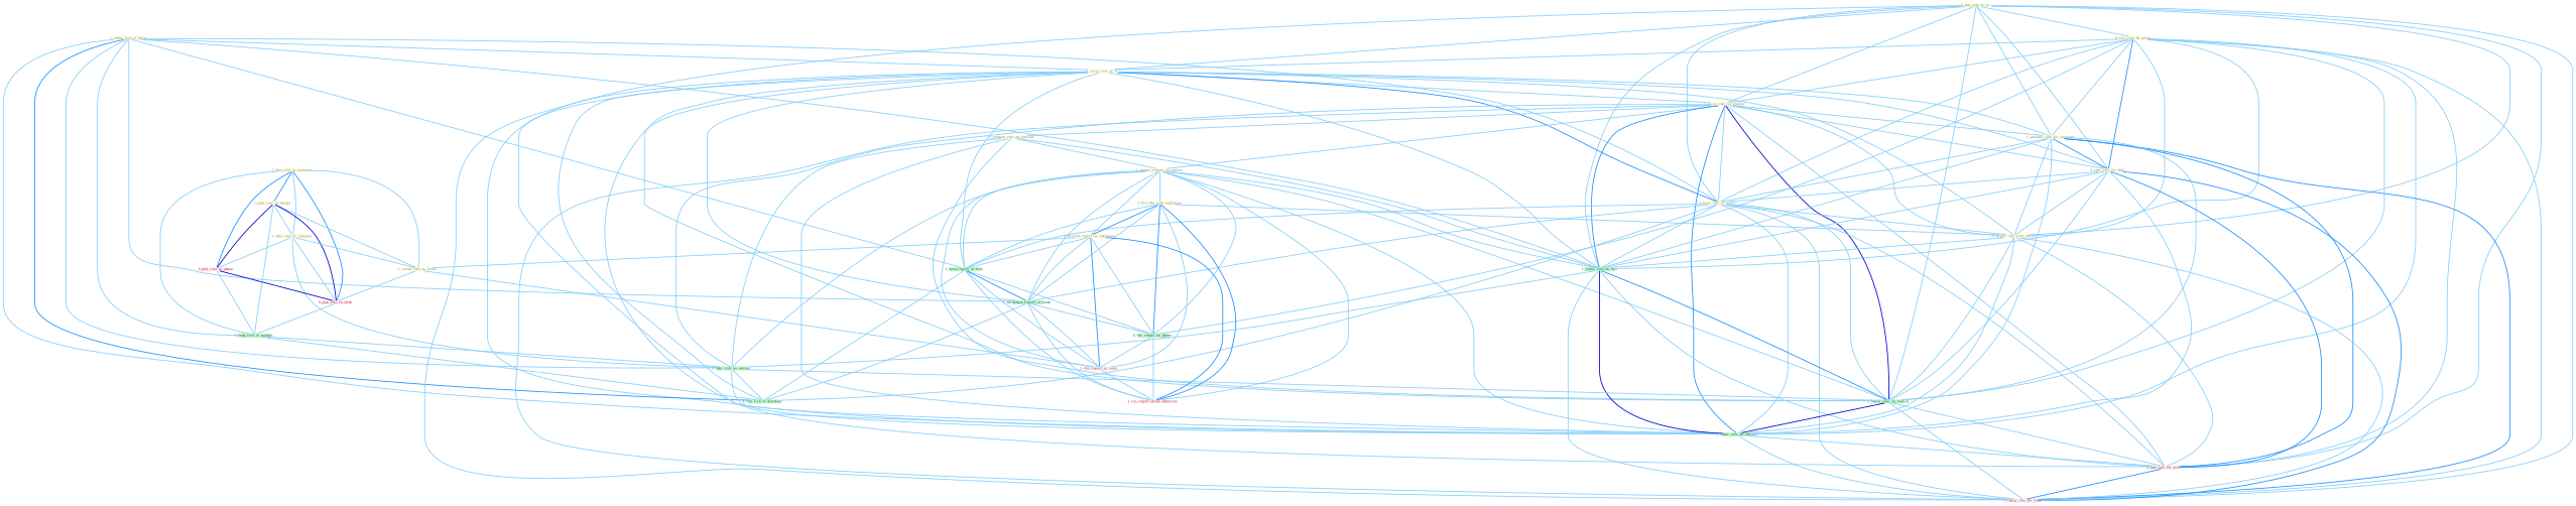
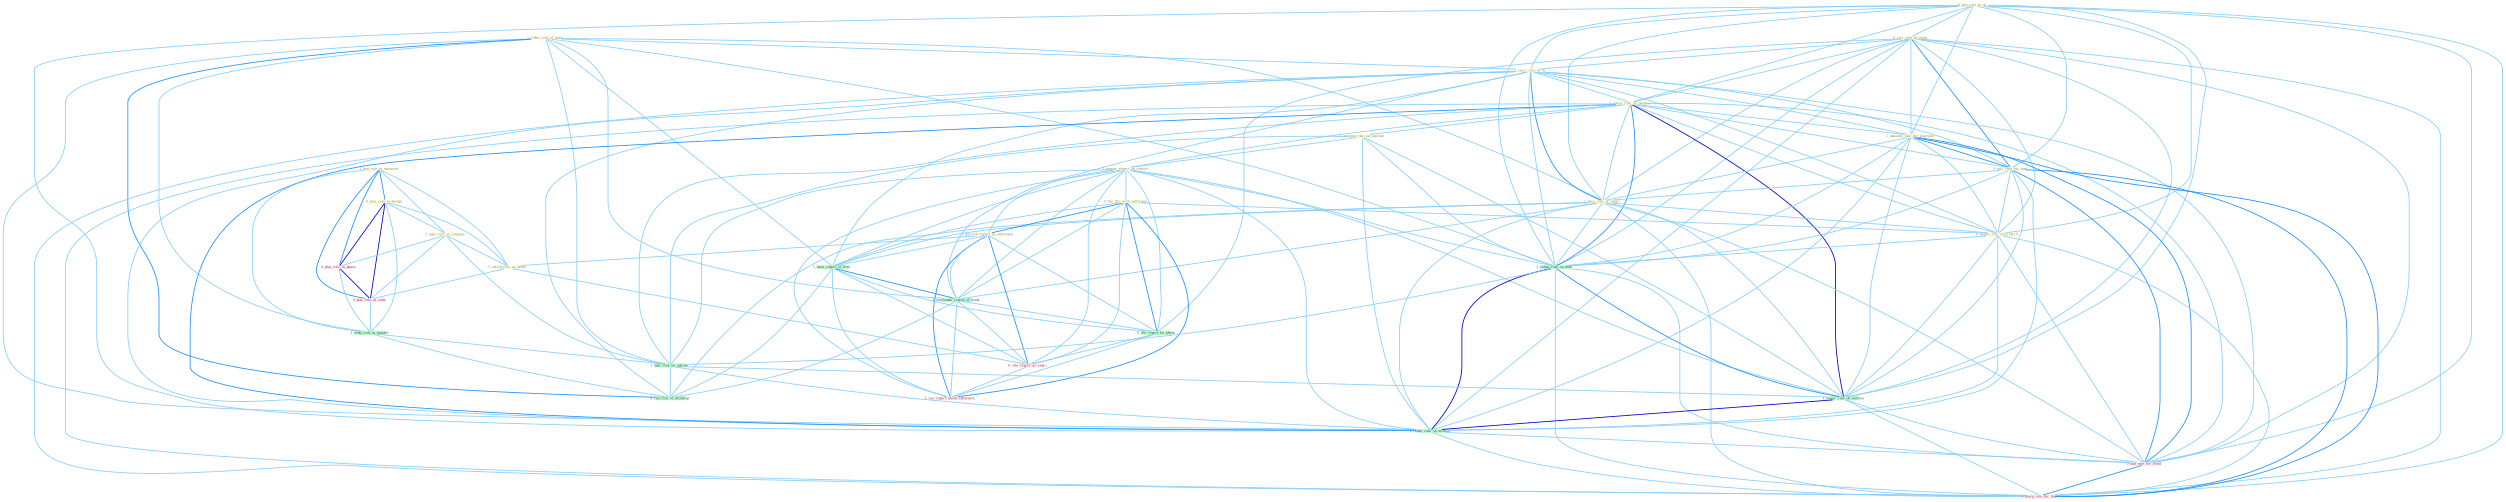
  graph {
    node [color="#ffffe0" fixedsize=true fontcolor="#8b7d6b" fontsize=4 shape=polygon style=filled]
    edge [color="#87cefa" w=1]
    "0_peg_rate_to_us " [height=.06 width=.5]
    "0_rais_rate_by_point " [height=.06 width=.5]
    "1_reduc_risk_of_have " [height=.06 width=.5]
    "1_carri_rate_of_% " [height=.06 width=.5]
    "1_lower_rate_on_number " [height=.06 width=.5]
    "1_postpon_rule_on_lawsuit " [height=.06 width=.5]
    "1_announc_rate_for_yearnum " [height=.06 width=.5]
    "1_prepar_report_on_contact " [height=.06 width=.5]
    "1_ban_role_in_assassin " [height=.06 width=.5]
    "0_rais_rate_for_busi " [height=.06 width=.5]
    "1_have_rate_of_injuri " [height=.06 width=.5]
    n12 [height=.06 label="0_file_file_with_entitynam" width=.5]
    "0_describ_report_as_entitynam " [height=.06 width=.5]
    "0_plai_role_in_design " [height=.06 width=.5]
    "1_take_role_at_compani " [height=.06 width=.5]
    "1_relish_role_as_home " [height=.06 width=.5]
    "0_negoti_rate_with_thrift " [height=.06 width=.5]
    "0_plai_role_in_phase " [color="#fff0f5" fontcolor="#b22222" height=.06 width=.5]
    "0_plai_role_in_slide " [color="#fff0f5" fontcolor="#b22222" height=.06 width=.5]
    "0_cite_report_as_sourc " [color="#fff0f5" fontcolor="#b22222" height=.06 width=.5]
    "0_had_rate_for_yield " [color="#fff0f5" fontcolor="#b22222" height=.06 width=.5]
    "0_charg_rate_for_time " [color="#fff0f5" fontcolor="#b22222" height=.06 width=.5]
    "1_ran_report_about_entitynam " [color="#fff0f5" fontcolor="#b22222" height=.06 width=.5]
-   "1_reduc_rate_on_debt " [color="#BDFCC9" fontcolor="#2f4f4f" height=.06 width=.5 label="1_reduc_rate_on_ran"]
+   "1_reduc_rate_on_debt " [color="#BDFCC9" fontcolor="#2f4f4f" height=.06 width=.5]
    "1_lower_rate_on_million " [color="#BDFCC9" fontcolor="#2f4f4f" height=.06 width=.5]
    "1_reduc_rate_on_million " [color="#BDFCC9" fontcolor="#2f4f4f" height=.06 width=.5]
    "0_file_report_by_phone " [color="#BDFCC9" fontcolor="#2f4f4f" height=.06 width=.5]
    "1_been_report_of_firm " [color="#BDFCC9" fontcolor="#2f4f4f" height=.06 width=.5]
    "1_entitynam_report_of_trade " [color="#BDFCC9" fontcolor="#2f4f4f" height=.06 width=.5]
    "1_hedg_risk_in_market " [color="#BDFCC9" fontcolor="#2f4f4f" height=.06 width=.5]
    "1_take_risk_on_outcom " [color="#BDFCC9" fontcolor="#2f4f4f" height=.06 width=.5]
-   "1_run_risk_of_disintegr " [color="#BDFCC9" fontcolor="#2f4f4f" height=.06 width=.5]
+   "1_run_risk_of_disintegr " [color="#BDFCC9" fontcolor="#2f4f4f" height=.06 width=.5 label="9_run_risk_of_disintegr"]
    subgraph sub_1 {
      "0_peg_rate_to_us "
      "0_rais_rate_by_point "
      "1_reduc_risk_of_have "
      "1_carri_rate_of_% "
      "1_lower_rate_on_number "
      "1_postpon_rule_on_lawsuit "
      "1_announc_rate_for_yearnum "
      "1_prepar_report_on_contact "
      "1_ban_role_in_assassin "
      "0_rais_rate_for_busi "
      "1_have_rate_of_injuri "
      n12
      "0_describ_report_as_entitynam "
      "0_plai_role_in_design "
      "1_take_role_at_compani "
      "1_relish_role_as_home "
      "0_negoti_rate_with_thrift "
    }
    subgraph sub_2 {
      "0_plai_role_in_phase "
      "0_plai_role_in_slide "
      "0_cite_report_as_sourc "
      "0_had_rate_for_yield "
      "0_charg_rate_for_time "
      "1_ran_report_about_entitynam "
    }
    "0_peg_rate_to_us " -- "0_rais_rate_by_point "
    "0_peg_rate_to_us " -- "1_carri_rate_of_% "
    "0_peg_rate_to_us " -- "1_lower_rate_on_number "
    "0_peg_rate_to_us " -- "1_announc_rate_for_yearnum "
    "0_peg_rate_to_us " -- "0_rais_rate_for_busi "
    "0_peg_rate_to_us " -- "1_have_rate_of_injuri "
    "0_peg_rate_to_us " -- "0_negoti_rate_with_thrift "
    "0_peg_rate_to_us " -- "0_had_rate_for_yield "
    "0_peg_rate_to_us " -- "0_charg_rate_for_time "
    "0_peg_rate_to_us " -- "1_reduc_rate_on_debt "
    "0_peg_rate_to_us " -- "1_lower_rate_on_million "
    "0_peg_rate_to_us " -- "1_reduc_rate_on_million "
    "0_rais_rate_by_point " -- "1_carri_rate_of_% "
    "0_rais_rate_by_point " -- "1_lower_rate_on_number "
    "0_rais_rate_by_point " -- "1_announc_rate_for_yearnum "
    "0_rais_rate_by_point " -- "0_rais_rate_for_busi " [color="#1e90ff" w=2]
    "0_rais_rate_by_point " -- "1_have_rate_of_injuri "
    "0_rais_rate_by_point " -- "0_negoti_rate_with_thrift "
    "0_rais_rate_by_point " -- "0_had_rate_for_yield "
    "0_rais_rate_by_point " -- "0_charg_rate_for_time "
    "0_rais_rate_by_point " -- "1_reduc_rate_on_debt "
    "0_rais_rate_by_point " -- "1_lower_rate_on_million "
    "0_rais_rate_by_point " -- "1_reduc_rate_on_million "
    "0_rais_rate_by_point " -- "0_file_report_by_phone "
    "1_reduc_risk_of_have " -- "1_carri_rate_of_% "
    "1_reduc_risk_of_have " -- "1_have_rate_of_injuri "
    "1_reduc_risk_of_have " -- "1_reduc_rate_on_debt "
    "1_reduc_risk_of_have " -- "1_reduc_rate_on_million "
    "1_reduc_risk_of_have " -- "1_been_report_of_firm "
    "1_reduc_risk_of_have " -- "1_entitynam_report_of_trade "
    "1_reduc_risk_of_have " -- "1_hedg_risk_in_market "
    "1_reduc_risk_of_have " -- "1_take_risk_on_outcom "
    "1_reduc_risk_of_have " -- "1_run_risk_of_disintegr " [color="#1e90ff" w=2]
    "1_carri_rate_of_% " -- "1_lower_rate_on_number "
    "1_carri_rate_of_% " -- "1_announc_rate_for_yearnum "
    "1_carri_rate_of_% " -- "0_rais_rate_for_busi "
    "1_carri_rate_of_% " -- "1_have_rate_of_injuri " [color="#1e90ff" w=2]
    "1_carri_rate_of_% " -- "0_negoti_rate_with_thrift "
    "1_carri_rate_of_% " -- "0_had_rate_for_yield "
    "1_carri_rate_of_% " -- "0_charg_rate_for_time "
    "1_carri_rate_of_% " -- "1_reduc_rate_on_debt "
-   "1_carri_rate_of_% " -- "1_lower_rate_on_million "
    "1_carri_rate_of_% " -- "1_reduc_rate_on_million "
    "1_carri_rate_of_% " -- "1_been_report_of_firm "
    "1_carri_rate_of_% " -- "1_entitynam_report_of_trade "
    "1_carri_rate_of_% " -- "1_run_risk_of_disintegr "
    "1_lower_rate_on_number " -- "1_postpon_rule_on_lawsuit "
    "1_lower_rate_on_number " -- "1_announc_rate_for_yearnum "
    "1_lower_rate_on_number " -- "1_prepar_report_on_contact "
    "1_lower_rate_on_number " -- "0_rais_rate_for_busi "
    "1_lower_rate_on_number " -- "1_have_rate_of_injuri "
    "1_lower_rate_on_number " -- "0_negoti_rate_with_thrift "
    "1_lower_rate_on_number " -- "0_had_rate_for_yield "
    "1_lower_rate_on_number " -- "0_charg_rate_for_time "
    "1_lower_rate_on_number " -- "1_reduc_rate_on_debt " [color="#1e90ff" w=2]
    "1_lower_rate_on_number " -- "1_lower_rate_on_million " [color="#0000cd" w=3]
    "1_lower_rate_on_number " -- "1_reduc_rate_on_million " [color="#1e90ff" w=2]
    "1_lower_rate_on_number " -- "1_take_risk_on_outcom "
    "1_postpon_rule_on_lawsuit " -- "1_prepar_report_on_contact "
    "1_postpon_rule_on_lawsuit " -- "1_reduc_rate_on_debt "
    "1_postpon_rule_on_lawsuit " -- "1_lower_rate_on_million "
    "1_postpon_rule_on_lawsuit " -- "1_reduc_rate_on_million "
    "1_postpon_rule_on_lawsuit " -- "1_take_risk_on_outcom "
    "1_announc_rate_for_yearnum " -- "0_rais_rate_for_busi " [color="#1e90ff" w=2]
    "1_announc_rate_for_yearnum " -- "1_have_rate_of_injuri "
    "1_announc_rate_for_yearnum " -- "0_negoti_rate_with_thrift "
    "1_announc_rate_for_yearnum " -- "0_had_rate_for_yield " [color="#1e90ff" w=2]
    "1_announc_rate_for_yearnum " -- "0_charg_rate_for_time " [color="#1e90ff" w=2]
    "1_announc_rate_for_yearnum " -- "1_reduc_rate_on_debt "
    "1_announc_rate_for_yearnum " -- "1_lower_rate_on_million "
    "1_announc_rate_for_yearnum " -- "1_reduc_rate_on_million "
    "1_prepar_report_on_contact " -- n12
    "1_prepar_report_on_contact " -- "0_describ_report_as_entitynam "
    "1_prepar_report_on_contact " -- "0_cite_report_as_sourc "
    "1_prepar_report_on_contact " -- "1_ran_report_about_entitynam "
    "1_prepar_report_on_contact " -- "1_reduc_rate_on_debt "
    "1_prepar_report_on_contact " -- "1_lower_rate_on_million "
    "1_prepar_report_on_contact " -- "1_reduc_rate_on_million "
    "1_prepar_report_on_contact " -- "0_file_report_by_phone "
    "1_prepar_report_on_contact " -- "1_been_report_of_firm "
    "1_prepar_report_on_contact " -- "1_entitynam_report_of_trade "
    "1_prepar_report_on_contact " -- "1_take_risk_on_outcom "
    "1_ban_role_in_assassin " -- "0_plai_role_in_design " [color="#1e90ff" w=2]
    "1_ban_role_in_assassin " -- "1_take_role_at_compani "
    "1_ban_role_in_assassin " -- "1_relish_role_as_home "
    "1_ban_role_in_assassin " -- "0_plai_role_in_phase " [color="#1e90ff" w=2]
    "1_ban_role_in_assassin " -- "0_plai_role_in_slide " [color="#1e90ff" w=2]
    "1_ban_role_in_assassin " -- "1_hedg_risk_in_market "
    "0_rais_rate_for_busi " -- "1_have_rate_of_injuri "
    "0_rais_rate_for_busi " -- "0_negoti_rate_with_thrift "
    "0_rais_rate_for_busi " -- "0_had_rate_for_yield " [color="#1e90ff" w=2]
    "0_rais_rate_for_busi " -- "0_charg_rate_for_time " [color="#1e90ff" w=2]
    "0_rais_rate_for_busi " -- "1_reduc_rate_on_debt "
    "0_rais_rate_for_busi " -- "1_lower_rate_on_million "
    "0_rais_rate_for_busi " -- "1_reduc_rate_on_million "
    "1_have_rate_of_injuri " -- "0_negoti_rate_with_thrift "
    "1_have_rate_of_injuri " -- "0_had_rate_for_yield "
    "1_have_rate_of_injuri " -- "0_charg_rate_for_time "
    "1_have_rate_of_injuri " -- "1_reduc_rate_on_debt "
    "1_have_rate_of_injuri " -- "1_lower_rate_on_million "
    "1_have_rate_of_injuri " -- "1_reduc_rate_on_million "
    "1_have_rate_of_injuri " -- "1_been_report_of_firm "
    "1_have_rate_of_injuri " -- "1_entitynam_report_of_trade "
    "1_have_rate_of_injuri " -- "1_run_risk_of_disintegr "
    n12 -- "0_describ_report_as_entitynam " [color="#1e90ff" w=2]
    n12 -- "0_negoti_rate_with_thrift "
    n12 -- "0_cite_report_as_sourc "
    n12 -- "1_ran_report_about_entitynam " [color="#1e90ff" w=2]
    n12 -- "0_file_report_by_phone " [color="#1e90ff" w=2]
    n12 -- "1_been_report_of_firm "
    n12 -- "1_entitynam_report_of_trade "
    "0_describ_report_as_entitynam " -- "1_relish_role_as_home "
    "0_describ_report_as_entitynam " -- "0_cite_report_as_sourc " [color="#1e90ff" w=2]
    "0_describ_report_as_entitynam " -- "1_ran_report_about_entitynam " [color="#1e90ff" w=2]
    "0_describ_report_as_entitynam " -- "0_file_report_by_phone "
    "0_describ_report_as_entitynam " -- "1_been_report_of_firm "
    "0_describ_report_as_entitynam " -- "1_entitynam_report_of_trade "
    "0_plai_role_in_design " -- "1_take_role_at_compani "
    "0_plai_role_in_design " -- "1_relish_role_as_home "
    "0_plai_role_in_design " -- "0_plai_role_in_phase " [color="#0000cd" w=3]
    "0_plai_role_in_design " -- "0_plai_role_in_slide " [color="#0000cd" w=3]
    "0_plai_role_in_design " -- "1_hedg_risk_in_market "
    "1_take_role_at_compani " -- "1_relish_role_as_home "
    "1_take_role_at_compani " -- "0_plai_role_in_phase "
    "1_take_role_at_compani " -- "0_plai_role_in_slide "
    "1_take_role_at_compani " -- "1_take_risk_on_outcom "
    "1_relish_role_as_home " -- "0_plai_role_in_slide "
    "1_relish_role_as_home " -- "0_cite_report_as_sourc "
    "0_negoti_rate_with_thrift " -- "0_had_rate_for_yield "
    "0_negoti_rate_with_thrift " -- "0_charg_rate_for_time "
    "0_negoti_rate_with_thrift " -- "1_reduc_rate_on_debt "
    "0_negoti_rate_with_thrift " -- "1_lower_rate_on_million "
    "0_negoti_rate_with_thrift " -- "1_reduc_rate_on_million "
    "0_plai_role_in_phase " -- "0_plai_role_in_slide " [color="#0000cd" w=3]
    "0_plai_role_in_phase " -- "1_hedg_risk_in_market "
    "0_plai_role_in_slide " -- "1_hedg_risk_in_market "
    "0_cite_report_as_sourc " -- "1_ran_report_about_entitynam "
    "0_had_rate_for_yield " -- "0_charg_rate_for_time " [color="#1e90ff" w=2]
    "1_reduc_rate_on_debt " -- "0_had_rate_for_yield "
    "1_reduc_rate_on_debt " -- "0_charg_rate_for_time "
    "1_reduc_rate_on_debt " -- "1_lower_rate_on_million " [color="#1e90ff" w=2]
    "1_reduc_rate_on_debt " -- "1_reduc_rate_on_million " [color="#0000cd" w=3]
    "1_reduc_rate_on_debt " -- "1_take_risk_on_outcom "
    "1_lower_rate_on_million " -- "0_had_rate_for_yield "
    "1_lower_rate_on_million " -- "0_charg_rate_for_time "
    "1_lower_rate_on_million " -- "1_reduc_rate_on_million " [color="#0000cd" w=3]
    "1_reduc_rate_on_million " -- "0_had_rate_for_yield "
    "1_reduc_rate_on_million " -- "0_charg_rate_for_time "
    "0_file_report_by_phone " -- "0_cite_report_as_sourc "
    "0_file_report_by_phone " -- "1_ran_report_about_entitynam "
    "1_been_report_of_firm " -- "0_cite_report_as_sourc "
    "1_been_report_of_firm " -- "1_ran_report_about_entitynam "
    "1_been_report_of_firm " -- "0_file_report_by_phone "
    "1_been_report_of_firm " -- "1_entitynam_report_of_trade " [color="#1e90ff" w=2]
    "1_been_report_of_firm " -- "1_run_risk_of_disintegr "
    "1_entitynam_report_of_trade " -- "0_cite_report_as_sourc "
    "1_entitynam_report_of_trade " -- "1_ran_report_about_entitynam "
    "1_entitynam_report_of_trade " -- "0_file_report_by_phone "
    "1_entitynam_report_of_trade " -- "1_run_risk_of_disintegr "
    "1_hedg_risk_in_market " -- "1_take_risk_on_outcom "
    "1_hedg_risk_in_market " -- "1_run_risk_of_disintegr "
    "1_take_risk_on_outcom " -- "1_lower_rate_on_million "
    "1_take_risk_on_outcom " -- "1_reduc_rate_on_million "
    "1_take_risk_on_outcom " -- "1_run_risk_of_disintegr "
  }
